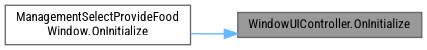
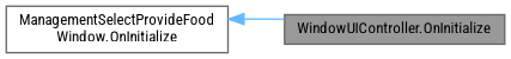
  digraph {
    rankdir=RL
    fontname="Roboto Condensed"
    node [fontname="Roboto Condensed" fontsize=10 shape=box style=filled]
    n1 [color=gray40 fillcolor=grey60 fontcolor=black height=0.2 label="WindowUIController.OnInitialize" width=0.4]
    n2 [color=grey40 fillcolor=white height=0.2 label="ManagementSelectProvideFood\lWindow.OnInitialize" width=0.4]
-   n1 -> n2 [color=steelblue1 dir=back fontname="Roboto Condensed" fontsize=10 labelfontname=Helvetica labelfontsize=10 style=solid]
+   n2 -> n1 [color=steelblue1 dir=back fontname="Roboto Condensed" fontsize=10 labelfontname=Helvetica labelfontsize=10 style=solid]
  }
